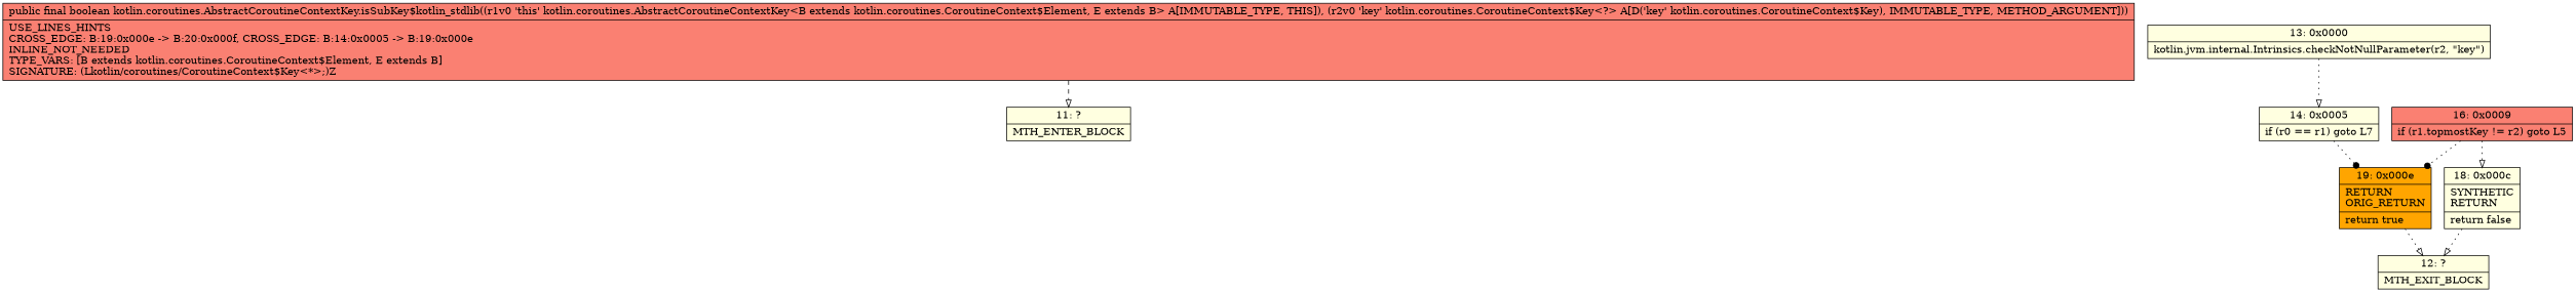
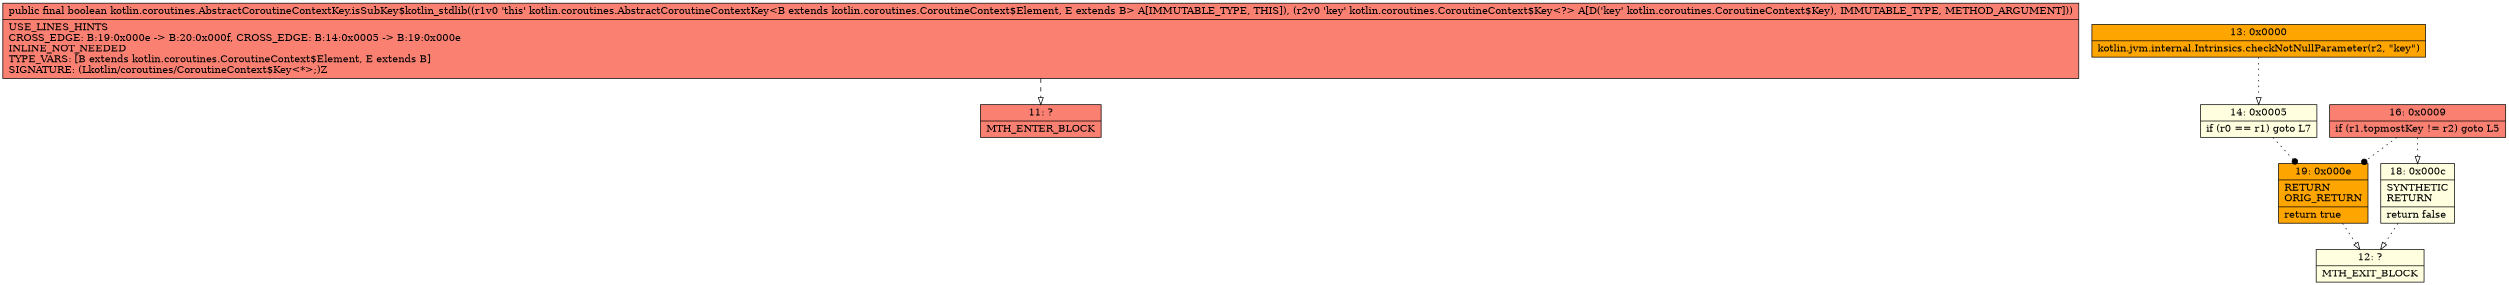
  digraph {
    node [fillcolor=lightyellow shape=record style=filled]
    edge [arrowhead=onormal style=dotted]
-   n1 [label="{11\:\ ?|MTH_ENTER_BLOCK\l}"]
-   n2 [label="{13\:\ 0x0000|kotlin.jvm.internal.Intrinsics.checkNotNullParameter(r2, \"key\")\l}"]
+   n1 [fillcolor=salmon label="{11\:\ ?|MTH_ENTER_BLOCK\l}"]
+   n2 [fillcolor=orange label="{13\:\ 0x0000|kotlin.jvm.internal.Intrinsics.checkNotNullParameter(r2, \"key\")\l}"]
    n3 [label="{14\:\ 0x0005|if (r0 == r1) goto L7\l}"]
    n4 [fillcolor=orange label="{19\:\ 0x000e|RETURN\lORIG_RETURN\l|return true\l}"]
    n5 [label="{12\:\ ?|MTH_EXIT_BLOCK\l}"]
    n6 [fillcolor=salmon label="{16\:\ 0x0009|if (r1.topmostKey != r2) goto L5\l}"]
    n7 [label="{18\:\ 0x000c|SYNTHETIC\lRETURN\l|return false\l}"]
    n8 [fillcolor=salmon label="{public final boolean kotlin.coroutines.AbstractCoroutineContextKey.isSubKey$kotlin_stdlib((r1v0 'this' kotlin.coroutines.AbstractCoroutineContextKey\<B extends kotlin.coroutines.CoroutineContext$Element, E extends B\> A[IMMUTABLE_TYPE, THIS]), (r2v0 'key' kotlin.coroutines.CoroutineContext$Key\<?\> A[D('key' kotlin.coroutines.CoroutineContext$Key), IMMUTABLE_TYPE, METHOD_ARGUMENT]))  | USE_LINES_HINTS\lCROSS_EDGE: B:19:0x000e \-\> B:20:0x000f, CROSS_EDGE: B:14:0x0005 \-\> B:19:0x000e\lINLINE_NOT_NEEDED\lTYPE_VARS: [B extends kotlin.coroutines.CoroutineContext$Element, E extends B]\lSIGNATURE: (Lkotlin\/coroutines\/CoroutineContext$Key\<*\>;)Z\l}"]
    n2 -> n3
    n3 -> n4 [arrowhead=dot]
    n4 -> n5
    n6 -> n4 [arrowhead=dot]
    n6 -> n7
    n7 -> n5
    n8 -> n1 [style=dashed]
  }
